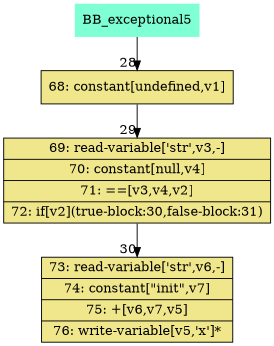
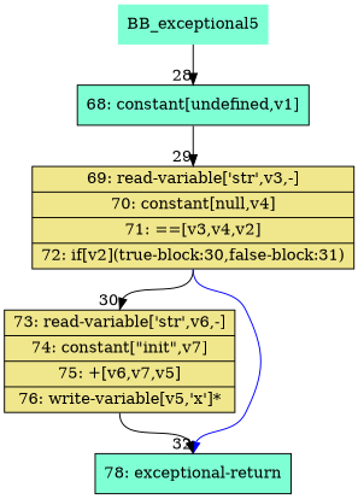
  digraph {
    rankdir=TD
    node [fillcolor=aquamarine shape=record style=filled]
    edge [color=black headport=n tailport=s]
    n1 [label=BB_exceptional5 shape=none]
-   n2 [fillcolor=khaki label="{68: constant[undefined,v1]}"]
+   n2 [label="{68: constant[undefined,v1]}"]
    n3 [fillcolor=khaki label="{69: read-variable['str',v3,-]|70: constant[null,v4]|71: ==[v3,v4,v2]|72: if[v2](true-block:30,false-block:31)}"]
    n4 [fillcolor=khaki label="{73: read-variable['str',v6,-]|74: constant[\"init\",v7]|75: +[v6,v7,v5]|76: write-variable[v5,'x']*}"]
+   n5 [label="{78: exceptional-return}"]
    n1 -> n2 [headlabel="    28"]
    n2 -> n3 [headlabel="      29"]
    n3 -> n4 [headlabel="      30"]
+   n3 -> n5 [color=blue headlabel="      32"]
+   n4 -> n5
  }
